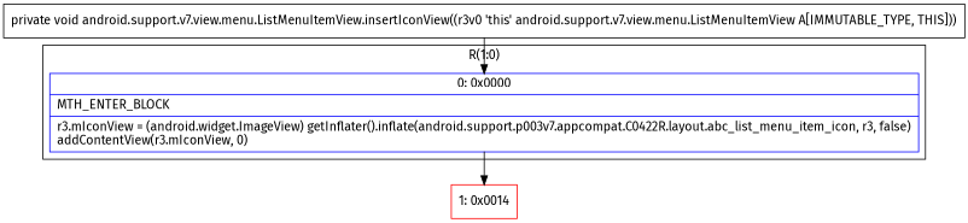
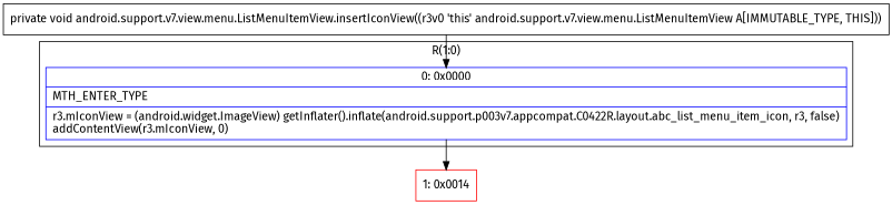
  digraph {
    fontname="Fira Sans"
    node [shape=record fontname="Fira Sans"]
    edge [fontname="Fira Sans"]
-   n1 [color=blue label="{0\:\ 0x0000|MTH_ENTER_BLOCK\l|r3.mIconView = (android.widget.ImageView) getInflater().inflate(android.support.p003v7.appcompat.C0422R.layout.abc_list_menu_item_icon, r3, false)\laddContentView(r3.mIconView, 0)\l}"]
+   n1 [color=blue label="{0\:\ 0x0000|MTH_ENTER_TYPE\l|r3.mIconView = (android.widget.ImageView) getInflater().inflate(android.support.p003v7.appcompat.C0422R.layout.abc_list_menu_item_icon, r3, false)\laddContentView(r3.mIconView, 0)\l}"]
    n2 [color=red label="{1\:\ 0x0014}"]
    n3 [label="{private void android.support.v7.view.menu.ListMenuItemView.insertIconView((r3v0 'this' android.support.v7.view.menu.ListMenuItemView A[IMMUTABLE_TYPE, THIS])) }"]
    subgraph cluster_1 {
      label="R(1:0)"
      n1
    }
    n1 -> n2
    n3 -> n1
  }
